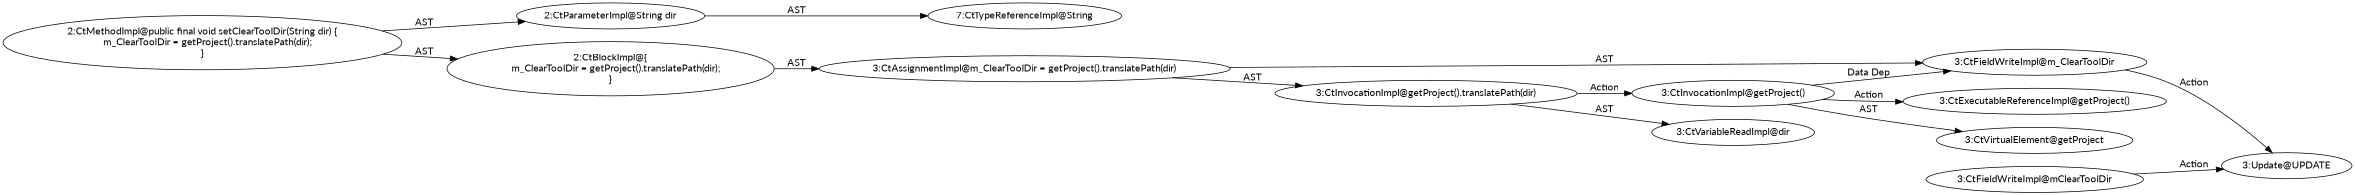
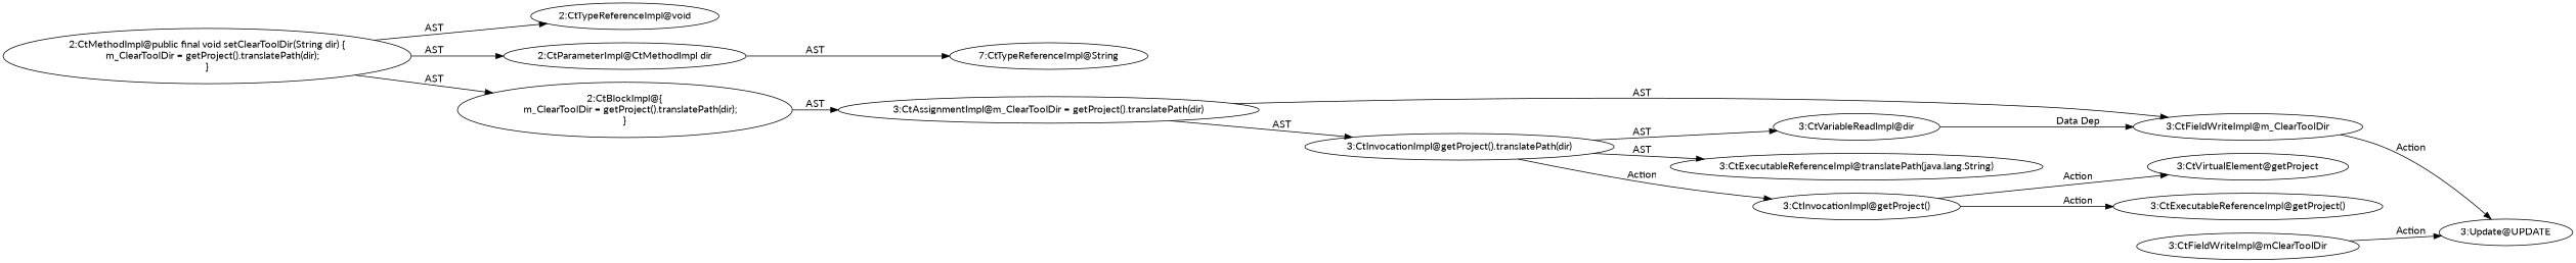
  digraph {
    fontname=Lato
    rankdir=LR
    node [fontname=Lato shape=ellipse]
    edge [fontname=Lato]
-   n2 [label="2:CtParameterImpl@String dir"]
+   n1 [label="2:CtTypeReferenceImpl@void"]
+   n2 [label="2:CtParameterImpl@CtMethodImpl dir"]
    n3 [label="7:CtTypeReferenceImpl@String"]
    n4 [label="3:CtFieldWriteImpl@m_ClearToolDir"]
    n5 [label="3:Update@UPDATE"]
+   n6 [label="3:CtExecutableReferenceImpl@translatePath(java.lang.String)"]
    n7 [label="3:CtExecutableReferenceImpl@getProject()"]
    n8 [label="3:CtVirtualElement@getProject"]
    n9 [label="3:CtInvocationImpl@getProject()"]
    n10 [label="3:CtVariableReadImpl@dir"]
    n11 [label="3:CtInvocationImpl@getProject().translatePath(dir)"]
    n12 [label="3:CtAssignmentImpl@m_ClearToolDir = getProject().translatePath(dir)"]
    n13 [label="2:CtBlockImpl@\{\n    m_ClearToolDir = getProject().translatePath(dir);\n\}"]
    n14 [label="2:CtMethodImpl@public final void setClearToolDir(String dir) \{\n    m_ClearToolDir = getProject().translatePath(dir);\n\}"]
    n15 [label="3:CtFieldWriteImpl@mClearToolDir"]
    n2 -> n3 [label=AST]
    n4 -> n5 [label=Action]
    n9 -> n7 [label=Action]
-   n9 -> n8 [label=AST]
-   n9 -> n4 [label="Data Dep"]
+   n9 -> n8 [label=Action]
+   n10 -> n4 [label="Data Dep"]
+   n11 -> n6 [label=AST]
    n11 -> n9 [label=Action]
    n11 -> n10 [label=AST]
    n12 -> n4 [label=AST]
    n12 -> n11 [label=AST]
    n13 -> n12 [label=AST]
+   n14 -> n1 [label=AST]
    n14 -> n2 [label=AST]
    n14 -> n13 [label=AST]
    n15 -> n5 [label=Action]
  }
